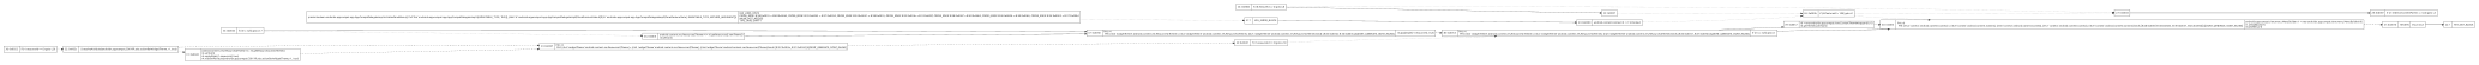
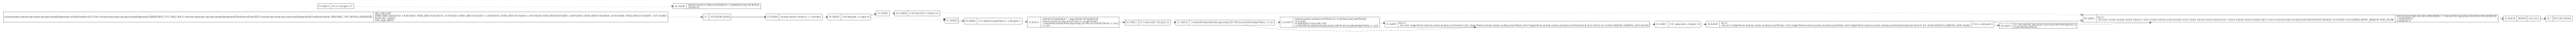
  digraph {
    fontname=Ubuntu
    rankdir=LR
    node [fontname=Ubuntu shape=record]
    edge [fontname=Ubuntu style=dotted]
    n1 [label="{21\:\ ?|MTH_ENTER_BLOCK\l}"]
    n2 [label="{23\:\ 0x0000|android.content.Context r0 = r7.mContext\l}"]
    n3 [label="{24\:\ 0x0005|if (r8.featureId == 0) goto L8\l}"]
    n4 [label="{25\:\ 0x0007}"]
    n5 [label="{27\:\ 0x000d}"]
    n6 [label="{26\:\ 0x000b|if (r8.featureId != 108) goto L5\l}"]
    n7 [label="{28\:\ 0x000f|if (r7.mDecorContentParent == null) goto L5\l}"]
    n8 [label="{40\:\ 0x0065|PHI: r0 \l  PHI: (r0v2 'context' android.content.Context) = (r0v0 'context' android.content.Context), (r0v0 'context' android.content.Context), (r0v1 'context' android.content.Context), (r0v0 'context' android.content.Context) binds: [B:28:0x000f, B:38:0x0055, B:39:0x0057, B:26:0x000b] A[DONT_GENERATE, DONT_INLINE]\l|androidx.appcompat.view.menu.MenuBuilder r1 = new androidx.appcompat.view.menu.MenuBuilder(r0)\lr1.setCallback(r7)\lr8.setMenu(r1)\l}"]
    n9 [label="{41\:\ 0x0070|RETURN\l|return true\l}"]
    n10 [label="{22\:\ ?|MTH_EXIT_BLOCK\l}"]
+   n11 [label="{29\:\ 0x0011|android.util.TypedValue r1 = new android.util.TypedValue()\landroid.content.res.Resources$Theme r3 = r0.getTheme()\lr3.resolveAttribute(androidx.appcompat.C0019R.attr.actionBarTheme, r1, true)\lr4 = null\l}"]
    n12 [label="{30\:\ 0x0022|if (r1.resourceId == 0) goto L20\l}"]
    n13 [label="{32\:\ 0x003a|r3.resolveAttribute(androidx.appcompat.C0019R.attr.actionBarWidgetTheme, r1, true)\l}"]
    n14 [label="{31\:\ 0x0024|android.content.res.Resources$Theme r4 = r0.getResources().newTheme()\lr4.setTo(r3)\lr4.applyStyle(r1.resourceId, true)\lr4.resolveAttribute(androidx.appcompat.C0019R.attr.actionBarWidgetTheme, r1, true)\l}"]
    n15 [label="{33\:\ 0x003f|PHI: r4 \l  PHI: (r4v2 'widgetTheme' android.content.res.Resources$Theme) = (r4v1 'widgetTheme' android.content.res.Resources$Theme), (r4v6 'widgetTheme' android.content.res.Resources$Theme) binds: [B:32:0x003a, B:31:0x0024] A[DONT_GENERATE, DONT_INLINE]\l}"]
    n16 [label="{34\:\ 0x0041|if (r1.resourceId == 0) goto L18\l}"]
    n17 [label="{38\:\ 0x0055|PHI: r4 \l  PHI: (r4v3 'widgetTheme' android.content.res.Resources$Theme) = (r4v2 'widgetTheme' android.content.res.Resources$Theme), (r4v4 'widgetTheme' android.content.res.Resources$Theme) binds: [B:34:0x0041, B:37:0x0050] A[DONT_GENERATE, DONT_INLINE]\l|if (r4 == null) goto L5\l}"]
    n18 [label="{35\:\ 0x0043|if (r4 != null) goto L17\l}"]
    n19 [label="{36\:\ 0x0045|android.content.res.Resources$Theme r4 = r0.getResources().newTheme()\lr4.setTo(r3)\l}"]
-   n20 [label="{37\:\ 0x0050|PHI: r4 \l  PHI: (r4v4 'widgetTheme' android.content.res.Resources$Theme) = (r4v2 'widgetTheme' android.content.res.Resources$Theme), (r4v5 'widgetTheme' android.content.res.Resources$Theme) binds: [B:35:0x0043, B:36:0x0045] A[DONT_GENERATE, DONT_INLINE]\l|r4.applyStyle(r1.resourceId, true)\l}"]
    n21 [label="{39\:\ 0x0057|r0 = new androidx.appcompat.view.ContextThemeWrapper(r0, 0)\lr0.getTheme().setTo(r4)\l}"]
    n22 [label="{private boolean androidx.appcompat.app.AppCompatDelegateImpl.initializePanelMenu((r7v0 'this' androidx.appcompat.app.AppCompatDelegateImpl A[IMMUTABLE_TYPE, THIS]), (r8v0 'st' androidx.appcompat.app.AppCompatDelegateImpl$PanelFeatureState A[D('st' androidx.appcompat.app.AppCompatDelegateImpl$PanelFeatureState), IMMUTABLE_TYPE, METHOD_ARGUMENT]))  | USE_LINES_HINTS\lCROSS_EDGE: B:38:0x0055 \-\> B:40:0x0065, CROSS_EDGE: B:35:0x0043 \-\> B:37:0x0050, CROSS_EDGE: B:34:0x0041 \-\> B:38:0x0055, CROSS_EDGE: B:32:0x003a \-\> B:33:0x003f, CROSS_EDGE: B:28:0x000f \-\> B:40:0x0065, CROSS_EDGE: B:26:0x000b \-\> B:40:0x0065, CROSS_EDGE: B:24:0x0005 \-\> B:27:0x000d\lINLINE_NOT_NEEDED\lTYPE_VARS: EMPTY\l}"]
    n1 -> n2 [style=solid]
-   n2 -> n6
+   n2 -> n3
    n3 -> n4 [style=solid]
    n3 -> n5
    n4 -> n6
    n5 -> n7 [style=solid]
    n6 -> n5
    n6 -> n8
+   n7 -> n11
    n8 -> n9 [style=dashed]
    n9 -> n10 [style=solid]
+   n11 -> n12 [style=solid]
    n12 -> n13
    n13 -> n14
    n13 -> n15 [style=dashed]
    n14 -> n15 [style=dashed]
    n15 -> n16 [style=dashed]
    n16 -> n17
    n17 -> n8 [style=solid]
    n17 -> n21 [style=solid]
    n18 -> n19
-   n18 -> n20 [style=solid]
-   n19 -> n20 [style=solid]
-   n20 -> n17 [style=dashed]
    n21 -> n8 [style=dashed]
    n22 -> n1
  }
